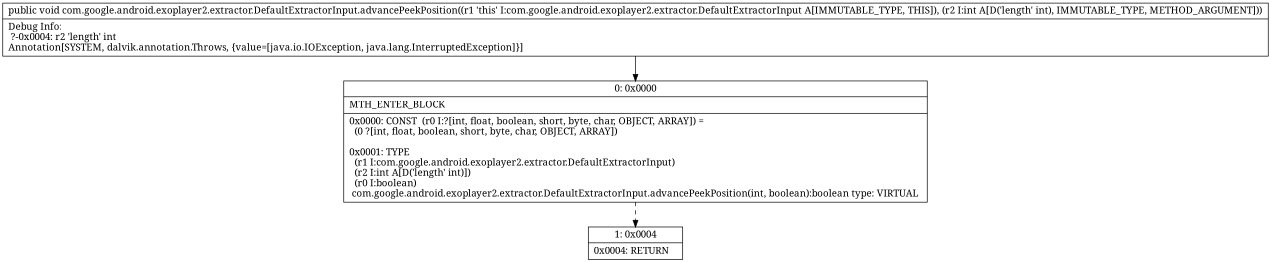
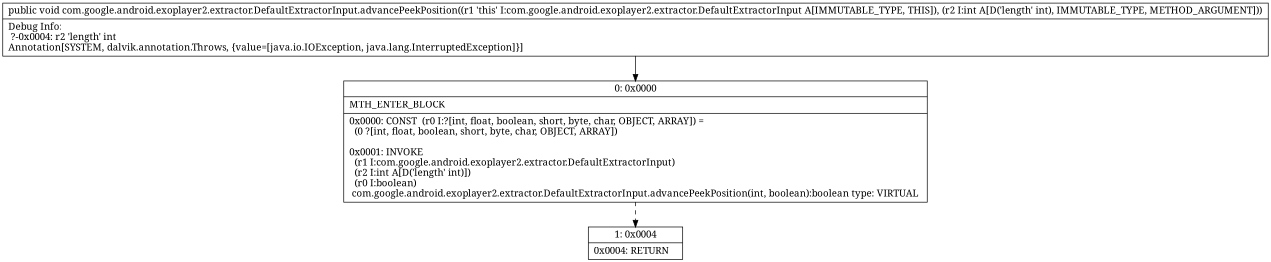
  digraph {
    fontname="Noto Serif"
    node [shape=record fontname="Noto Serif"]
    edge [fontname="Noto Serif"]
-   n1 [label="{0\:\ 0x0000|MTH_ENTER_BLOCK\l|0x0000: CONST  (r0 I:?[int, float, boolean, short, byte, char, OBJECT, ARRAY]) = \l  (0 ?[int, float, boolean, short, byte, char, OBJECT, ARRAY])\l \l0x0001: TYPE  \l  (r1 I:com.google.android.exoplayer2.extractor.DefaultExtractorInput)\l  (r2 I:int A[D('length' int)])\l  (r0 I:boolean)\l com.google.android.exoplayer2.extractor.DefaultExtractorInput.advancePeekPosition(int, boolean):boolean type: VIRTUAL \l}"]
+   n1 [label="{0\:\ 0x0000|MTH_ENTER_BLOCK\l|0x0000: CONST  (r0 I:?[int, float, boolean, short, byte, char, OBJECT, ARRAY]) = \l  (0 ?[int, float, boolean, short, byte, char, OBJECT, ARRAY])\l \l0x0001: INVOKE  \l  (r1 I:com.google.android.exoplayer2.extractor.DefaultExtractorInput)\l  (r2 I:int A[D('length' int)])\l  (r0 I:boolean)\l com.google.android.exoplayer2.extractor.DefaultExtractorInput.advancePeekPosition(int, boolean):boolean type: VIRTUAL \l}"]
    n2 [label="{1\:\ 0x0004|0x0004: RETURN   \l}"]
    n3 [label="{public void com.google.android.exoplayer2.extractor.DefaultExtractorInput.advancePeekPosition((r1 'this' I:com.google.android.exoplayer2.extractor.DefaultExtractorInput A[IMMUTABLE_TYPE, THIS]), (r2 I:int A[D('length' int), IMMUTABLE_TYPE, METHOD_ARGUMENT]))  | Debug Info:\l  ?\-0x0004: r2 'length' int\lAnnotation[SYSTEM, dalvik.annotation.Throws, \{value=[java.io.IOException, java.lang.InterruptedException]\}]\l}"]
    n1 -> n2 [style=dashed]
    n3 -> n1 [style=solid]
  }
